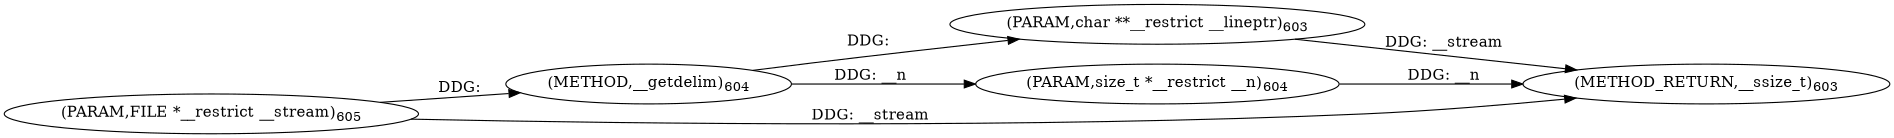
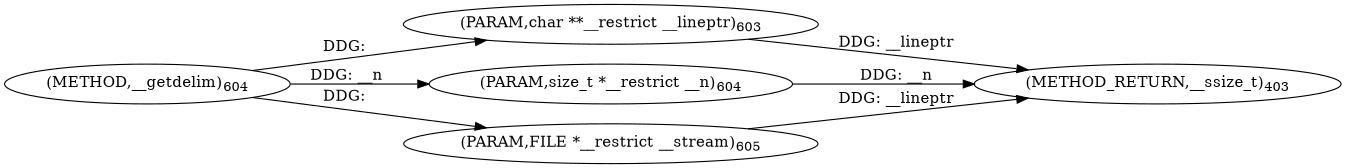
  digraph {
    rankdir=LR
    n1 [label=<(METHOD,__getdelim)<SUB>604</SUB>>]
    n2 [label=<(PARAM,char **__restrict __lineptr)<SUB>603</SUB>>]
    n3 [label=<(PARAM,size_t *__restrict __n)<SUB>604</SUB>>]
    n4 [label=<(PARAM,FILE *__restrict __stream)<SUB>605</SUB>>]
-   n5 [label=<(METHOD_RETURN,__ssize_t)<SUB>603</SUB>>]
+   n5 [label=<(METHOD_RETURN,__ssize_t)<SUB>403</SUB>>]
    n1 -> n2 [label="DDG: "]
    n1 -> n3 [label="DDG: __n"]
-   n4 -> n1 [label="DDG: "]
-   n2 -> n5 [label="DDG: __stream"]
+   n1 -> n4 [label="DDG: "]
+   n2 -> n5 [label="DDG: __lineptr"]
    n3 -> n5 [label="DDG: __n"]
-   n4 -> n5 [label="DDG: __stream"]
+   n4 -> n5 [label="DDG: __lineptr"]
  }
